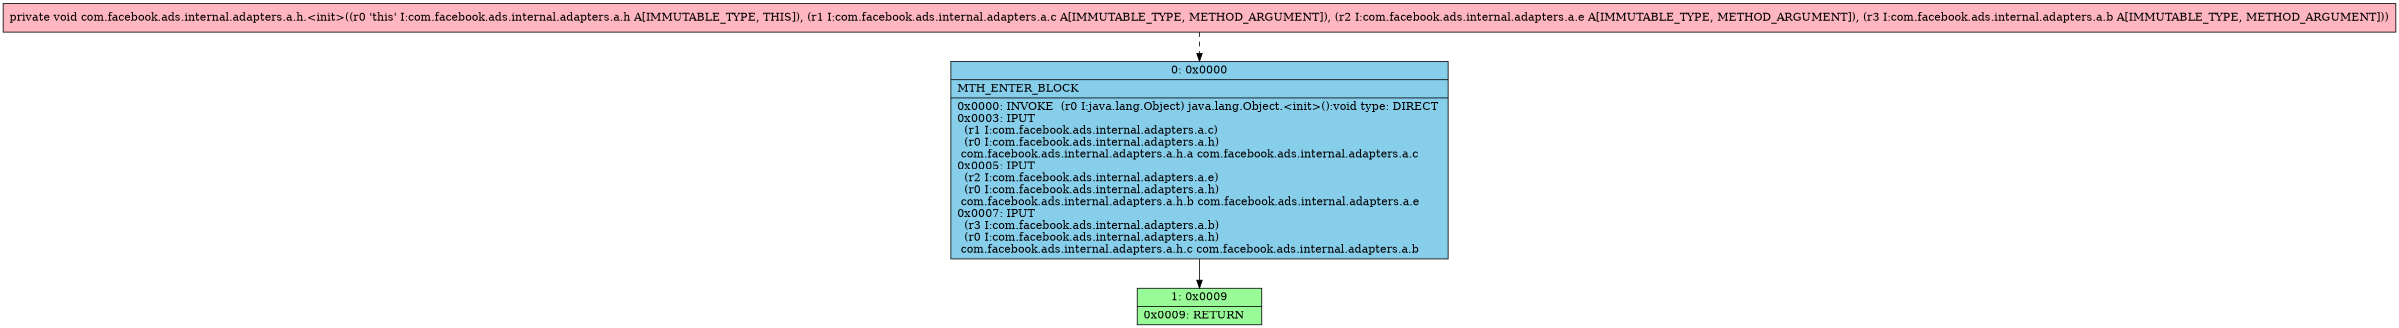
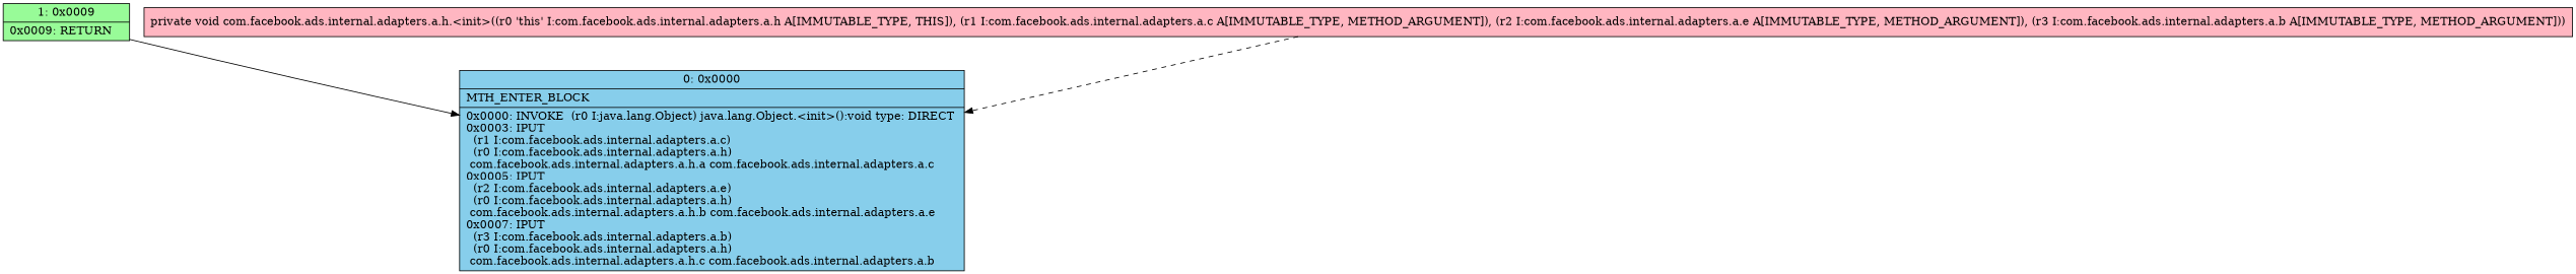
  digraph {
    fontname="DejaVu Serif"
    node [shape=record style=filled fontname="DejaVu Serif"]
    edge [fontname="DejaVu Serif"]
    n1 [label="{0\:\ 0x0000|MTH_ENTER_BLOCK\l|0x0000: INVOKE  (r0 I:java.lang.Object) java.lang.Object.\<init\>():void type: DIRECT \l0x0003: IPUT  \l  (r1 I:com.facebook.ads.internal.adapters.a.c)\l  (r0 I:com.facebook.ads.internal.adapters.a.h)\l com.facebook.ads.internal.adapters.a.h.a com.facebook.ads.internal.adapters.a.c \l0x0005: IPUT  \l  (r2 I:com.facebook.ads.internal.adapters.a.e)\l  (r0 I:com.facebook.ads.internal.adapters.a.h)\l com.facebook.ads.internal.adapters.a.h.b com.facebook.ads.internal.adapters.a.e \l0x0007: IPUT  \l  (r3 I:com.facebook.ads.internal.adapters.a.b)\l  (r0 I:com.facebook.ads.internal.adapters.a.h)\l com.facebook.ads.internal.adapters.a.h.c com.facebook.ads.internal.adapters.a.b \l}" fillcolor=skyblue]
    n2 [label="{1\:\ 0x0009|0x0009: RETURN   \l}" fillcolor=palegreen]
    n3 [label="{private void com.facebook.ads.internal.adapters.a.h.\<init\>((r0 'this' I:com.facebook.ads.internal.adapters.a.h A[IMMUTABLE_TYPE, THIS]), (r1 I:com.facebook.ads.internal.adapters.a.c A[IMMUTABLE_TYPE, METHOD_ARGUMENT]), (r2 I:com.facebook.ads.internal.adapters.a.e A[IMMUTABLE_TYPE, METHOD_ARGUMENT]), (r3 I:com.facebook.ads.internal.adapters.a.b A[IMMUTABLE_TYPE, METHOD_ARGUMENT])) }" fillcolor=lightpink]
-   n1 -> n2 [style=solid]
+   n2 -> n1 [style=solid]
    n3 -> n1 [style=dashed]
  }
